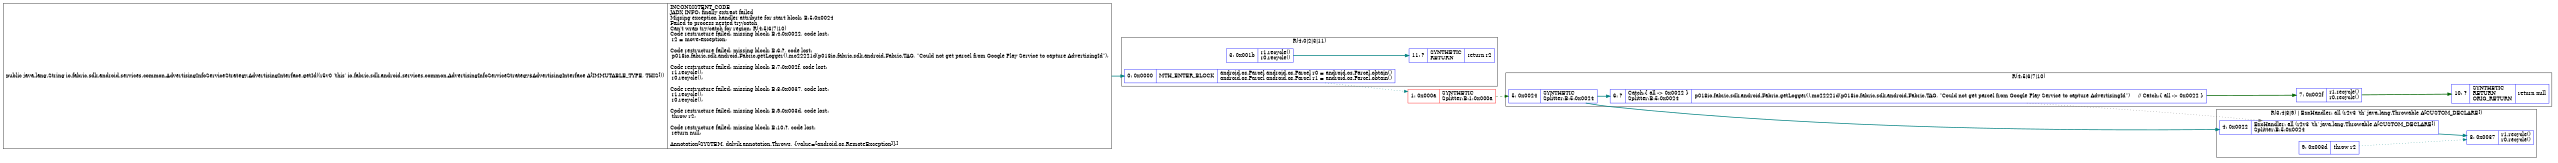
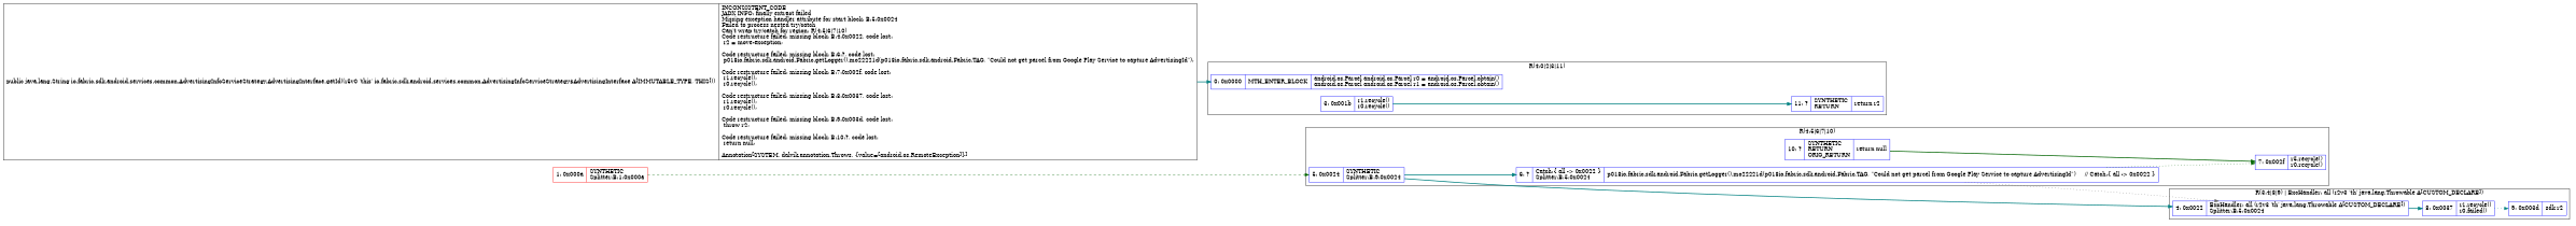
  digraph {
    rankdir=LR
    node [color=blue shape=record]
    edge [color=teal style=bold]
-   n1 [label="{5\:\ 0x0024|SYNTHETIC\lSplitter:B:5:0x0024\l}"]
+   n1 [label="{5\:\ 0x0024|SYNTHETIC\lSplitter:B:9:0x0024\l}"]
    n2 [label="{6\:\ ?|Catch:\{ all \-\> 0x0022 \}\lSplitter:B:5:0x0024\l|p018io.fabric.sdk.android.Fabric.getLogger().mo22221d(p018io.fabric.sdk.android.Fabric.TAG, \"Could not get parcel from Google Play Service to capture AdvertisingId\")     \/\/ Catch:\{ all \-\> 0x0022 \}\l}"]
-   n3 [label="{7\:\ 0x002f|r1.recycle()\lr0.recycle()\l}"]
+   n3 [label="{7\:\ 0x002f|r5.recycle()\lr0.recycle()\l}"]
    n4 [label="{10\:\ ?|SYNTHETIC\lRETURN\lORIG_RETURN\l|return null\l}"]
    n5 [label="{0\:\ 0x0000|MTH_ENTER_BLOCK\l|android.os.Parcel android.os.Parcel r0 = android.os.Parcel.obtain()\landroid.os.Parcel android.os.Parcel r1 = android.os.Parcel.obtain()\l}"]
    n6 [label="{3\:\ 0x001b|r1.recycle()\lr0.recycle()\l}"]
    n7 [label="{11\:\ ?|SYNTHETIC\lRETURN\l|return r2\l}"]
    n8 [label="{4\:\ 0x0022|ExcHandler: all (r2v3 'th' java.lang.Throwable A[CUSTOM_DECLARE])\lSplitter:B:5:0x0024\l}"]
-   n9 [label="{8\:\ 0x0037|r1.recycle()\lr0.recycle()\l}"]
-   n10 [label="{9\:\ 0x003d|throw r2\l}"]
+   n9 [label="{8\:\ 0x0037|r1.recycle()\lr0.failed()\l}"]
+   n10 [label="{9\:\ 0x003d|sdk r2\l}"]
    n11 [color=red label="{1\:\ 0x000a|SYNTHETIC\lSplitter:B:1:0x000a\l}"]
    n12 [label="{public java.lang.String io.fabric.sdk.android.services.common.AdvertisingInfoServiceStrategy.AdvertisingInterface.getId((r5v0 'this' io.fabric.sdk.android.services.common.AdvertisingInfoServiceStrategy$AdvertisingInterface A[IMMUTABLE_TYPE, THIS]))  | INCONSISTENT_CODE\lJADX INFO: finally extract failed\lMissing exception handler attribute for start block: B:5:0x0024\lFailed to process nested try\/catch\lCan't wrap try\/catch for region: R(4:5\|6\|7\|10)\lCode restructure failed: missing block: B:4:0x0022, code lost:\l    r2 = move\-exception;\l\lCode restructure failed: missing block: B:6:?, code lost:\l    p018io.fabric.sdk.android.Fabric.getLogger().mo22221d(p018io.fabric.sdk.android.Fabric.TAG, \"Could not get parcel from Google Play Service to capture AdvertisingId\");\l\lCode restructure failed: missing block: B:7:0x002f, code lost:\l    r1.recycle();\l    r0.recycle();\l\lCode restructure failed: missing block: B:8:0x0037, code lost:\l    r1.recycle();\l    r0.recycle();\l\lCode restructure failed: missing block: B:9:0x003d, code lost:\l    throw r2;\l\lCode restructure failed: missing block: B:10:?, code lost:\l    return null;\l\lAnnotation[SYSTEM, dalvik.annotation.Throws, \{value=[android.os.RemoteException]\}]\l}" color=""]
    subgraph cluster_1 {
      label="R(4:5|6|7|10)"
      n1
      n2
      n3
      n4
    }
    subgraph cluster_2 {
      label="R(4:0|2|3|11)"
      n5
      n6
      n7
    }
    subgraph cluster_3 {
      label="R(3:4|8|9) | ExcHandler: all (r2v3 'th' java.lang.Throwable A[CUSTOM_DECLARE])\l"
      n8
      n9
      n10
    }
    n1 -> n2
    n1 -> n8
-   n2 -> n3 [color=darkgreen]
+   n2 -> n3 [color=darkgreen style=dotted]
    n2 -> n8 [color=gray40 style=dotted]
-   n3 -> n4 [color=darkgreen]
-   n5 -> n11 [style=dotted]
+   n4 -> n3 [color=darkgreen]
    n6 -> n7
    n8 -> n9
-   n10 -> n9 [style=dotted]
+   n9 -> n10 [style=dotted]
    n11 -> n1 [color=darkgreen style=dashed]
    n12 -> n5
  }
